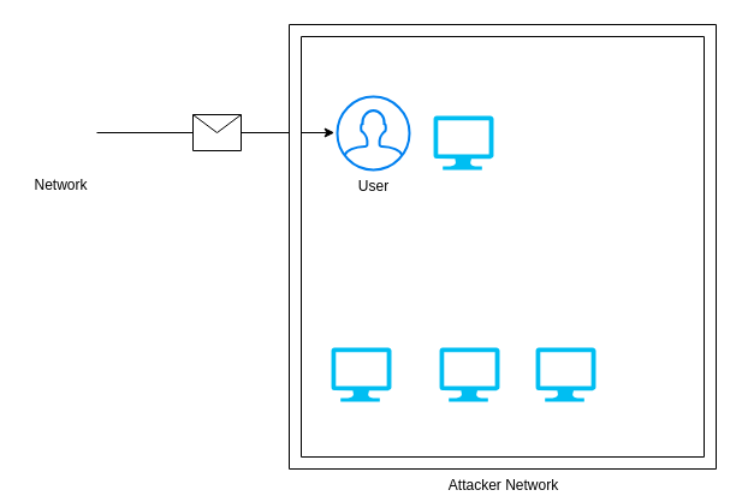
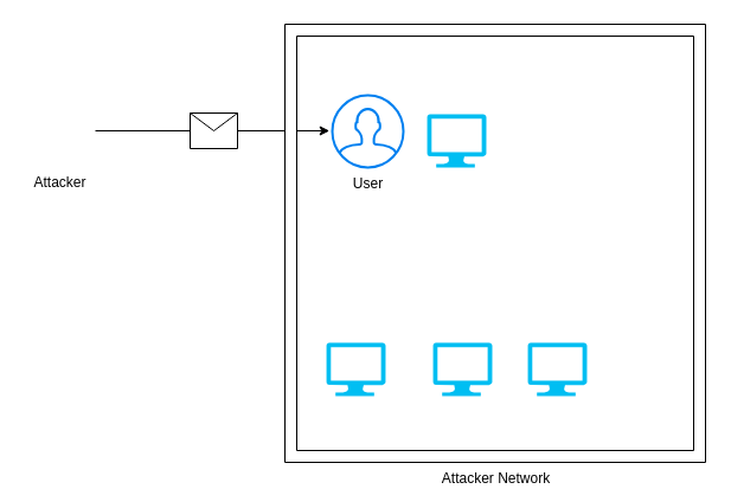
  <mxCell id="0" />
  <mxCell id="1" parent="0" />
- <mxCell id="2" value="Network" style="shape=image;html=1;verticalAlign=top;verticalLabelPosition=bottom;labelBackgroundColor=#ffffff;imageAspect=0;aspect=fixed;image=https://cdn0.iconfinder.com/data/icons/kameleon-free-pack-rounded/110/Hacker-128.png" vertex="1" parent="1"><mxGeometry x="20" y="80" width="60" height="60" as="geometry" /></mxCell>
+ <mxCell id="2" value="Attacker" style="shape=image;html=1;verticalAlign=top;verticalLabelPosition=bottom;labelBackgroundColor=#ffffff;imageAspect=0;aspect=fixed;image=https://cdn0.iconfinder.com/data/icons/kameleon-free-pack-rounded/110/Hacker-128.png" vertex="1" parent="1"><mxGeometry x="20" y="80" width="60" height="60" as="geometry" /></mxCell>
  <mxCell id="3" value="User" style="html=1;verticalLabelPosition=bottom;align=center;labelBackgroundColor=#ffffff;verticalAlign=top;strokeWidth=2;strokeColor=#0080F0;shadow=0;dashed=0;shape=mxgraph.ios7.icons.user;" vertex="1" parent="1"><mxGeometry x="280" y="80" width="60" height="61" as="geometry" /></mxCell>
  <mxCell id="4" value="" style="endArrow=classic;html=1;rounded=0;exitX=1;exitY=0.5;exitDx=0;exitDy=0;entryX=-0.039;entryY=0.492;entryDx=0;entryDy=0;entryPerimeter=0;" edge="1" parent="1" source="2" target="3"><mxGeometry relative="1" as="geometry"><mxPoint x="120" y="80" as="sourcePoint" /><mxPoint x="220" y="80" as="targetPoint" /></mxGeometry></mxCell>
  <mxCell id="5" value="" style="shape=message;html=1;outlineConnect=0;" vertex="1" parent="4"><mxGeometry width="40" height="30" relative="1" as="geometry"><mxPoint x="-19" y="-15" as="offset" /></mxGeometry></mxCell>
  <mxCell id="6" value="" style="verticalLabelPosition=bottom;html=1;verticalAlign=top;align=center;strokeColor=none;fillColor=#00BEF2;shape=mxgraph.azure.computer;pointerEvents=1;" vertex="1" parent="1"><mxGeometry x="360" y="96" width="50" height="45" as="geometry" /></mxCell>
  <mxCell id="7" value="" style="verticalLabelPosition=bottom;html=1;verticalAlign=top;align=center;strokeColor=none;fillColor=#00BEF2;shape=mxgraph.azure.computer;pointerEvents=1;" vertex="1" parent="1"><mxGeometry x="445" y="289" width="50" height="45" as="geometry" /></mxCell>
  <mxCell id="8" value="" style="verticalLabelPosition=bottom;html=1;verticalAlign=top;align=center;strokeColor=none;fillColor=#00BEF2;shape=mxgraph.azure.computer;pointerEvents=1;" vertex="1" parent="1"><mxGeometry x="275" y="289" width="50" height="45" as="geometry" /></mxCell>
  <mxCell id="9" value="" style="verticalLabelPosition=bottom;html=1;verticalAlign=top;align=center;strokeColor=none;fillColor=#00BEF2;shape=mxgraph.azure.computer;pointerEvents=1;" vertex="1" parent="1"><mxGeometry x="365" y="289" width="50" height="45" as="geometry" /></mxCell>
  <mxCell id="10" value="Attacker Network" style="verticalLabelPosition=bottom;verticalAlign=top;html=1;shape=mxgraph.basic.frame;dx=10;" vertex="1" parent="1"><mxGeometry x="240" y="20" width="355" height="370" as="geometry" /></mxCell>
